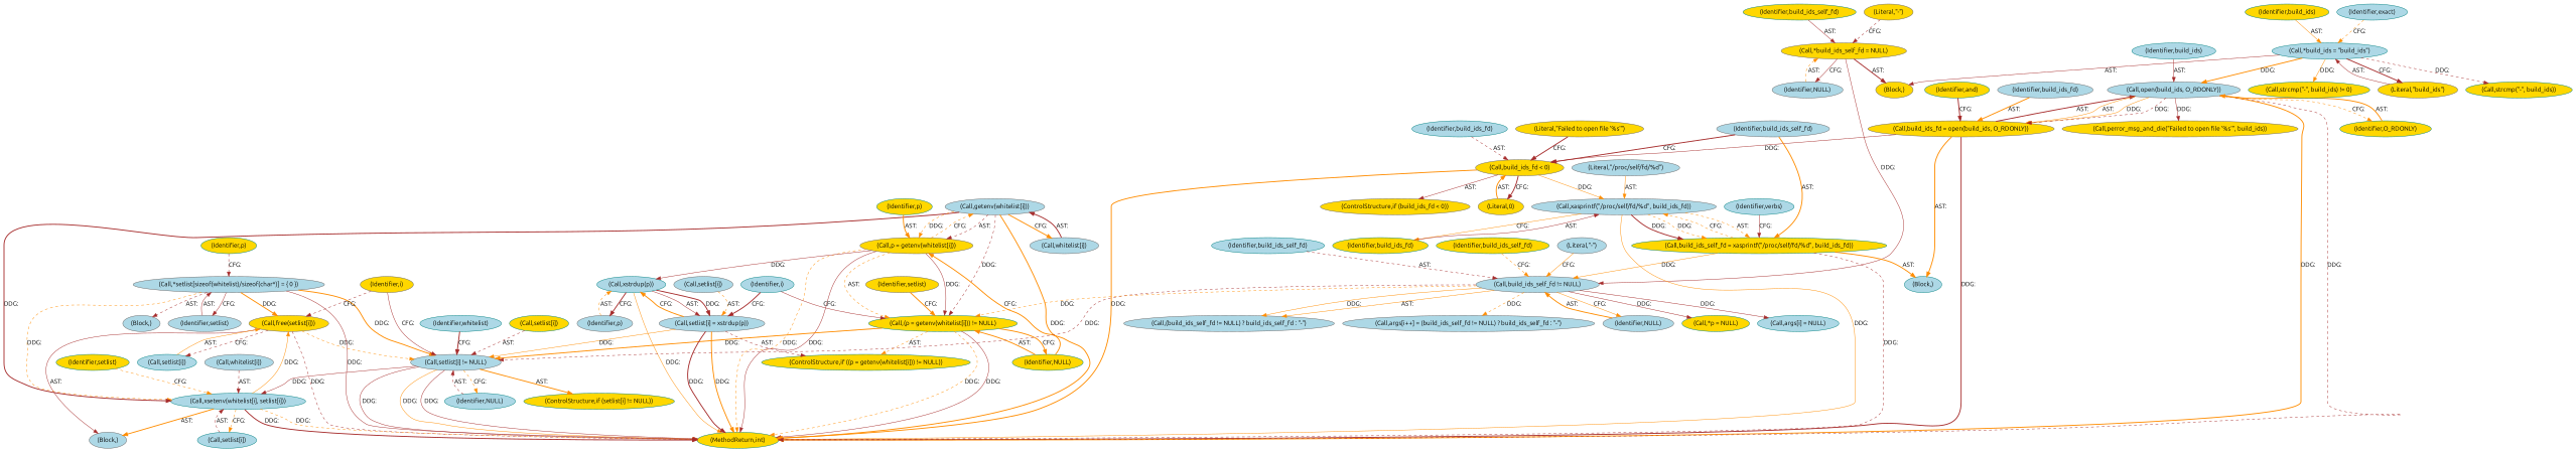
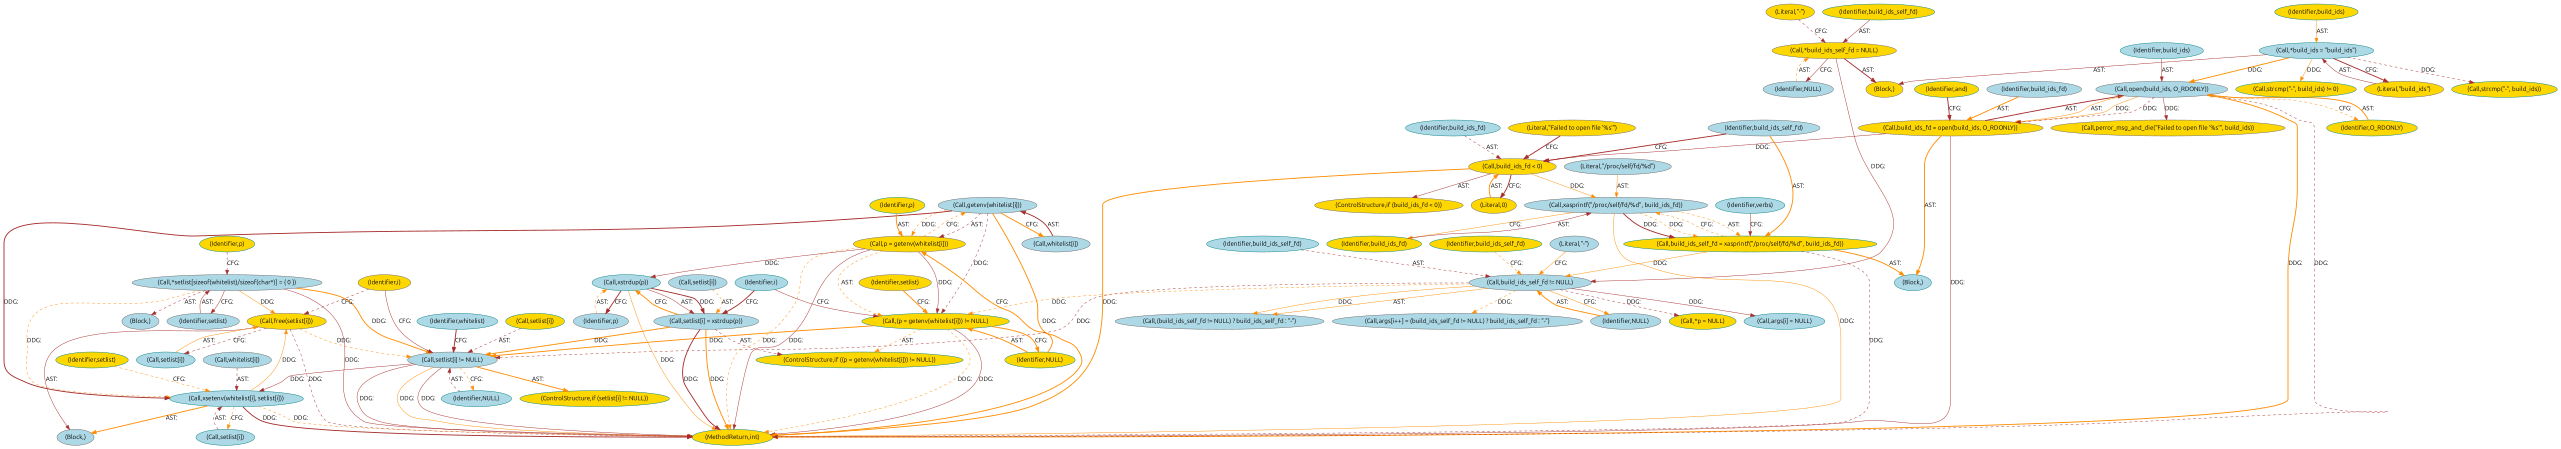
  digraph {
    fontname=Ubuntu
    node [color=gray40 fillcolor=lightblue fontname=Ubuntu style=filled]
    edge [color=darkorange fontname=Ubuntu style=dashed]
    n1 [fillcolor=gold label="(Call,free(setlist[i]))"]
    n2 [label="(Call,setlist[i] != NULL)"]
    n3 [label="(Block,)"]
    n4 [color=teal label="(Call,setlist[i])"]
    n5 [color=teal fillcolor=gold label="(MethodReturn,int)"]
    n6 [color=teal label="(Call,xsetenv(whitelist[i], setlist[i]))"]
    n7 [color=teal fillcolor=gold label="(ControlStructure,if (setlist[i] != NULL))"]
    n8 [color=teal label="(Identifier,NULL)"]
    n9 [label="(Call,*setlist[sizeof(whitelist)/sizeof(char*)] = { 0 })"]
    n10 [label="(Identifier,setlist)"]
    n11 [label="(Block,)"]
    n12 [color=teal label="(Call,setlist[i])"]
    n13 [label="(Call,getenv(whitelist[i]))"]
    n14 [fillcolor=gold label="(Call,p = getenv(whitelist[i]))"]
    n15 [color=teal fillcolor=gold label="(Call,(p = getenv(whitelist[i])) != NULL)"]
    n16 [label="(Call,whitelist[i])"]
    n17 [color=teal label="(Call,xstrdup(p))"]
    n18 [color=teal fillcolor=gold label="(ControlStructure,if ((p = getenv(whitelist[i])) != NULL))"]
    n19 [color=teal fillcolor=gold label="(Identifier,NULL)"]
    n20 [label="(Call,setlist[i] = xstrdup(p))"]
    n21 [label="(Identifier,p)"]
    n22 [label="(Call,build_ids_self_fd != NULL)"]
    n23 [color=teal fillcolor=gold label="(Call,*p = NULL)"]
    n24 [color=teal label="(Call,args[i] = NULL)"]
    n25 [label="(Call,args[i++] = (build_ids_self_fd != NULL) ? build_ids_self_fd : \"-\")"]
    n26 [label="(Identifier,NULL)"]
    n27 [label="(Call,(build_ids_self_fd != NULL) ? build_ids_self_fd : \"-\")"]
    n28 [fillcolor=gold label="(Call,*build_ids_self_fd = NULL)"]
    n29 [label="(Identifier,NULL)"]
    n30 [fillcolor=gold label="(Block,)"]
    n31 [color=teal fillcolor=gold label="(Call,build_ids_self_fd = xasprintf(\"/proc/self/fd/%d\", build_ids_fd))"]
    n32 [label="(Call,xasprintf(\"/proc/self/fd/%d\", build_ids_fd))"]
    n33 [color=teal label="(Block,)"]
    n34 [color=teal fillcolor=gold label="(Identifier,build_ids_fd)"]
    n35 [fillcolor=gold label="(Call,build_ids_fd < 0)"]
    n36 [fillcolor=gold label="(Literal,0)"]
    n37 [fillcolor=gold label="(ControlStructure,if (build_ids_fd < 0))"]
    n38 [fillcolor=gold label="(Call,build_ids_fd = open(build_ids, O_RDONLY))"]
    n39 [label="(Call,open(build_ids, O_RDONLY))"]
    n40 [color=teal fillcolor=gold label="(Identifier,O_RDONLY)"]
    n41 [fillcolor=gold label="(Call,perror_msg_and_die(\"Failed to open file '%s'\", build_ids))"]
    n42 [color=teal label="(Call,*build_ids = \"build_ids\")"]
    n43 [color=teal fillcolor=gold label="(Call,strcmp(\"-\", build_ids))"]
    n44 [color=teal fillcolor=gold label="(Call,strcmp(\"-\", build_ids) != 0)"]
    n45 [fillcolor=gold label="(Literal,\"build_ids\")"]
    n46 [label="(Identifier,build_ids_fd)"]
    n47 [label="(Literal,\"-\")"]
    n48 [color=teal fillcolor=gold label="(Identifier,build_ids)"]
    n49 [color=teal fillcolor=gold label="(Identifier,p)"]
    n50 [color=teal label="(Identifier,build_ids_fd)"]
    n51 [color=teal fillcolor=gold label="(Identifier,p)"]
    n52 [color=teal fillcolor=gold label="(Identifier,setlist)"]
    n53 [label="(Call,setlist[i])"]
    n54 [fillcolor=gold label="(Identifier,setlist)"]
    n55 [fillcolor=gold label="(Identifier,i)"]
-   n56 [color=teal label="(Identifier,exact)"]
    n57 [label="(Identifier,build_ids_self_fd)"]
    n58 [color=teal label="(Identifier,whitelist)"]
    n59 [color=teal label="(Identifier,verbs)"]
    n60 [color=teal label="(Identifier,build_ids_self_fd)"]
    n61 [color=teal fillcolor=gold label="(Identifier,build_ids_self_fd)"]
    n62 [label="(Literal,\"/proc/self/fd/%d\")"]
    n63 [color=teal label="(Identifier,i)"]
    n64 [color=teal fillcolor=gold label="(Identifier,build_ids_self_fd)"]
    n65 [color=teal fillcolor=gold label="(Call,setlist[i])"]
    n66 [color=teal fillcolor=gold label="(Identifier,and)"]
    n67 [color=teal label="(Identifier,build_ids)"]
    n68 [fillcolor=gold label="(Literal,\"Failed to open file '%s'\")"]
    n69 [fillcolor=gold label="(Literal,\"-\")"]
    n70 [label="(Call,whitelist[i])"]
    n1 -> n2 [label="DDG: "]
    n1 -> n3 [color=brown label="AST: " style=solid]
    n1 -> n4 [color=brown label="CFG: "]
    n1 -> n5 [color=brown label="DDG: "]
    n2 -> n5 [color=brown label="DDG: " style=solid]
    n2 -> n5 [color=brown label="DDG: " style=solid]
    n2 -> n5 [label="DDG: " style=solid]
    n2 -> n6 [color=brown label="DDG: " style=solid]
    n2 -> n7 [label="AST: " style=bold]
    n2 -> n8 [label="CFG: "]
    n4 -> n1 [label="AST: " style=solid]
    n6 -> n1 [label="DDG: " style=solid]
    n6 -> n3 [label="AST: " style=bold]
    n6 -> n5 [label="DDG: "]
    n6 -> n5 [color=brown label="DDG: " style=bold]
    n6 -> n12 [label="CFG: "]
    n8 -> n2 [color=brown label="AST: "]
-   n9 -> n1 [label="DDG: " style=bold]
+   n9 -> n1 [label="DDG: " style=solid]
    n9 -> n2 [label="DDG: " style=bold]
    n9 -> n5 [color=brown label="DDG: " style=solid]
    n9 -> n6 [label="DDG: "]
    n9 -> n10 [color=brown label="CFG: " style=solid]
    n9 -> n11 [color=brown label="AST: "]
    n10 -> n9 [color=brown label="AST: " style=solid]
    n12 -> n6 [color=brown label="AST: "]
    n13 -> n5 [label="DDG: " style=bold]
    n13 -> n6 [color=brown label="DDG: " style=bold]
    n13 -> n14 [color=brown label="AST: "]
    n13 -> n14 [label="DDG: "]
    n13 -> n15 [color=brown label="DDG: "]
    n13 -> n16 [label="CFG: " style=bold]
    n14 -> n5 [label="DDG: "]
    n14 -> n5 [color=brown label="DDG: " style=solid]
    n14 -> n13 [label="CFG: "]
    n14 -> n15 [label="AST: "]
    n14 -> n15 [color=brown label="DDG: " style=solid]
    n14 -> n17 [color=brown label="DDG: " style=solid]
    n15 -> n2 [label="DDG: " style=bold]
    n15 -> n5 [label="DDG: "]
    n15 -> n5 [color=brown label="DDG: " style=solid]
    n15 -> n18 [label="AST: "]
    n15 -> n19 [label="CFG: " style=bold]
    n16 -> n13 [color=brown label="AST: " style=bold]
    n17 -> n5 [label="DDG: " style=solid]
    n17 -> n20 [color=brown label="AST: " style=solid]
    n17 -> n20 [color=brown label="DDG: " style=bold]
    n17 -> n21 [color=brown label="CFG: " style=bold]
    n19 -> n14 [label="CFG: " style=bold]
    n19 -> n15 [label="AST: " style=bold]
-   n20 -> n2 [label="DDG: " style=solid]
+   n20 -> n2 [label="DDG: " style=bold]
    n20 -> n5 [color=brown label="DDG: " style=bold]
    n20 -> n5 [label="DDG: " style=bold]
    n20 -> n17 [label="CFG: " style=bold]
    n20 -> n18 [color=brown label="AST: "]
    n21 -> n17 [label="AST: "]
    n22 -> n2 [color=brown label="DDG: "]
    n22 -> n15 [label="DDG: "]
-   n22 -> n23 [color=brown label="DDG: " style=solid]
+   n22 -> n23 [color=brown label="DDG: "]
    n22 -> n24 [color=brown label="DDG: " style=solid]
    n22 -> n25 [label="DDG: "]
    n22 -> n26 [label="CFG: " style=solid]
    n22 -> n27 [label="AST: " style=solid]
    n22 -> n27 [label="DDG: " style=solid]
    n26 -> n22 [label="AST: " style=bold]
    n28 -> n22 [color=brown label="DDG: " style=solid]
    n28 -> n29 [color=brown label="CFG: " style=solid]
    n28 -> n30 [color=brown label="AST: " style=bold]
    n29 -> n28 [label="AST: "]
    n31 -> n5 [color=brown label="DDG: "]
    n31 -> n22 [label="DDG: " style=solid]
    n31 -> n32 [label="CFG: "]
    n31 -> n33 [label="AST: " style=bold]
    n32 -> n5 [label="DDG: " style=solid]
    n32 -> n31 [label="AST: "]
    n32 -> n31 [color=brown label="DDG: " style=bold]
    n32 -> n31 [label="DDG: "]
    n32 -> n34 [label="CFG: " style=solid]
    n34 -> n32 [color=brown label="AST: " style=solid]
    n35 -> n5 [label="DDG: " style=bold]
    n35 -> n32 [label="DDG: " style=solid]
    n35 -> n36 [color=brown label="CFG: " style=bold]
    n35 -> n37 [color=brown label="AST: " style=solid]
    n36 -> n35 [label="AST: " style=bold]
-   n38 -> n5 [color=brown label="DDG: " style=bold]
+   n38 -> n5 [color=brown label="DDG: " style=solid]
    n38 -> n33 [label="AST: " style=bold]
    n38 -> n35 [color=brown label="DDG: " style=solid]
    n38 -> n39 [color=brown label="AST: " style=bold]
    n39 -> n5 [label="DDG: " style=bold]
    n39 -> n5 [color=brown label="DDG: "]
    n39 -> n38 [label="AST: " style=solid]
    n39 -> n38 [label="DDG: " style=solid]
    n39 -> n38 [color=brown label="DDG: "]
    n39 -> n40 [label="CFG: "]
    n39 -> n41 [color=brown label="DDG: " style=solid]
    n40 -> n39 [label="AST: " style=bold]
    n42 -> n30 [color=brown label="AST: " style=solid]
    n42 -> n39 [label="DDG: " style=bold]
    n42 -> n43 [color=brown label="DDG: "]
    n42 -> n44 [label="DDG: " style=solid]
    n42 -> n45 [color=brown label="CFG: " style=bold]
    n45 -> n42 [color=brown label="AST: " style=solid]
    n46 -> n38 [label="AST: " style=bold]
    n47 -> n22 [label="CFG: " style=solid]
    n48 -> n42 [label="AST: " style=solid]
    n49 -> n9 [color=brown label="CFG: "]
    n50 -> n35 [color=brown label="AST: "]
    n51 -> n14 [label="AST: " style=bold]
    n52 -> n6 [label="CFG: "]
    n53 -> n20 [label="AST: "]
    n54 -> n15 [label="CFG: " style=bold]
    n55 -> n1 [color=brown label="CFG: "]
    n55 -> n2 [color=brown label="CFG: " style=solid]
-   n56 -> n42 [label="CFG: "]
    n57 -> n31 [label="AST: " style=bold]
    n57 -> n35 [color=brown label="CFG: " style=bold]
    n58 -> n2 [color=brown label="CFG: " style=bold]
    n59 -> n31 [color=brown label="CFG: " style=solid]
    n60 -> n22 [color=brown label="AST: "]
    n61 -> n28 [color=brown label="AST: " style=solid]
    n62 -> n32 [label="AST: " style=solid]
    n63 -> n15 [color=brown label="CFG: " style=solid]
    n63 -> n20 [color=brown label="CFG: " style=bold]
    n64 -> n22 [label="CFG: "]
    n65 -> n2 [color=brown label="AST: "]
    n66 -> n38 [color=brown label="CFG: " style=bold]
    n67 -> n39 [color=brown label="AST: " style=solid]
    n68 -> n35 [color=brown label="CFG: " style=bold]
    n69 -> n28 [color=brown label="CFG: "]
    n70 -> n6 [color=brown label="AST: "]
  }
